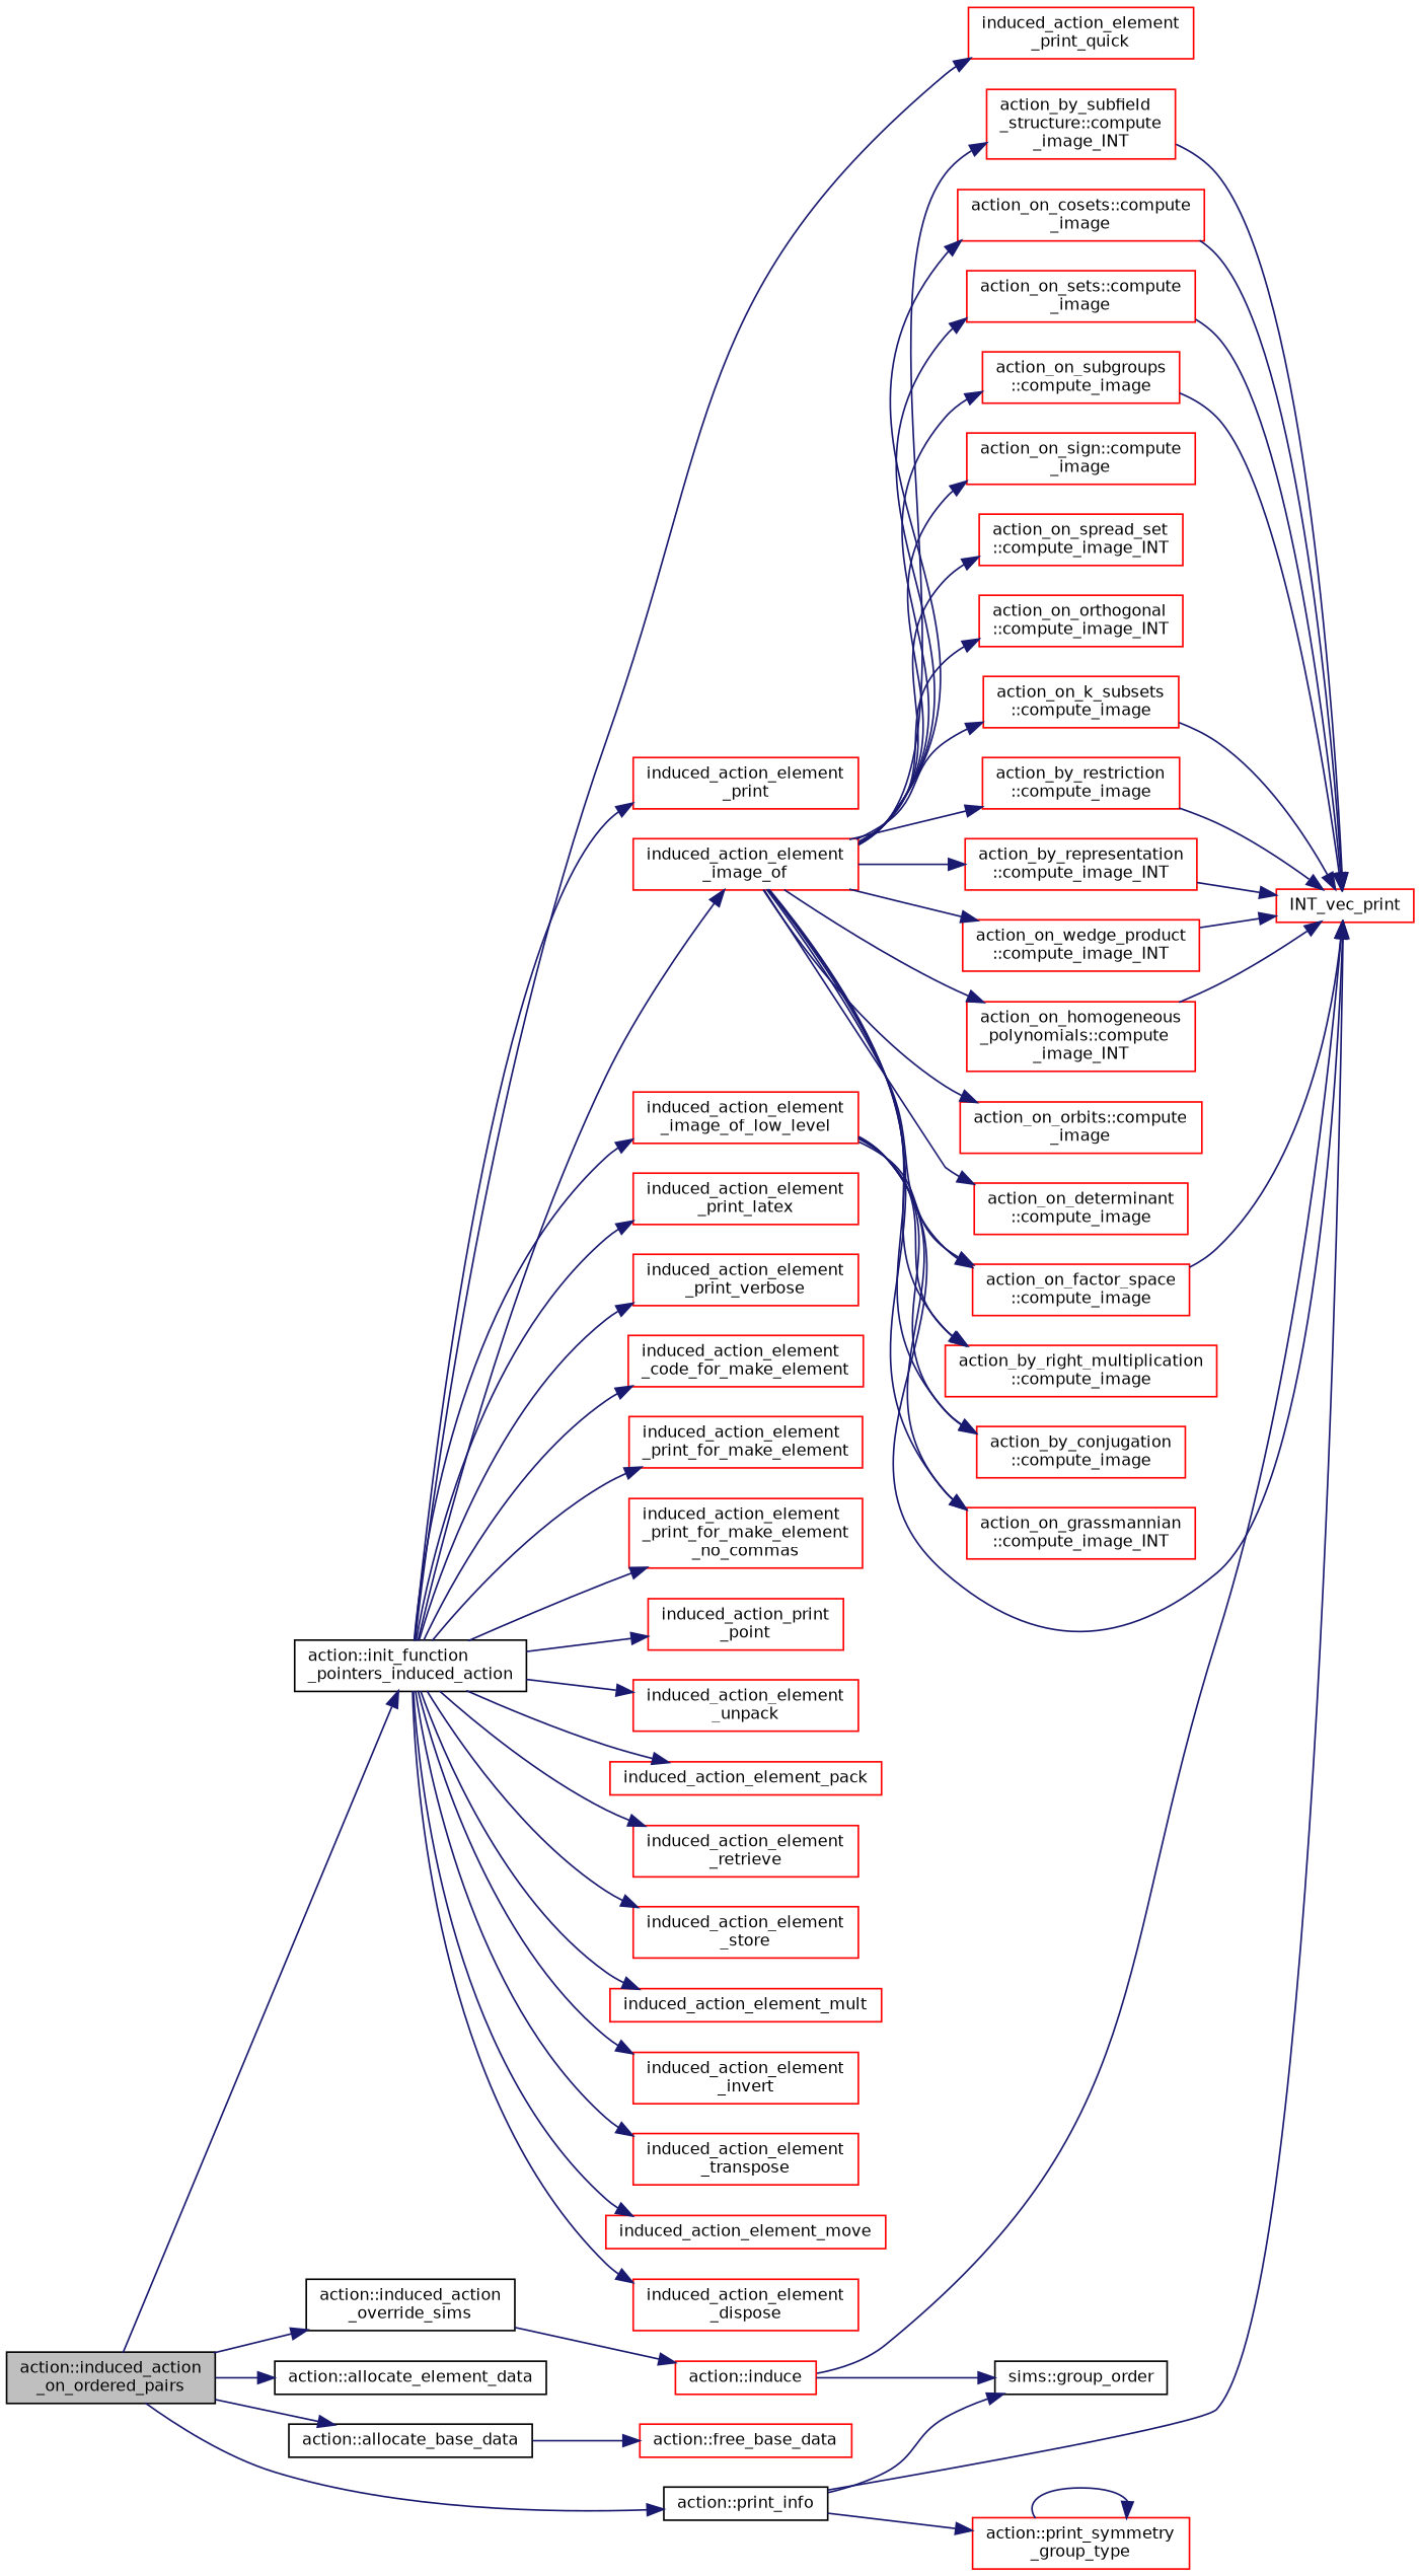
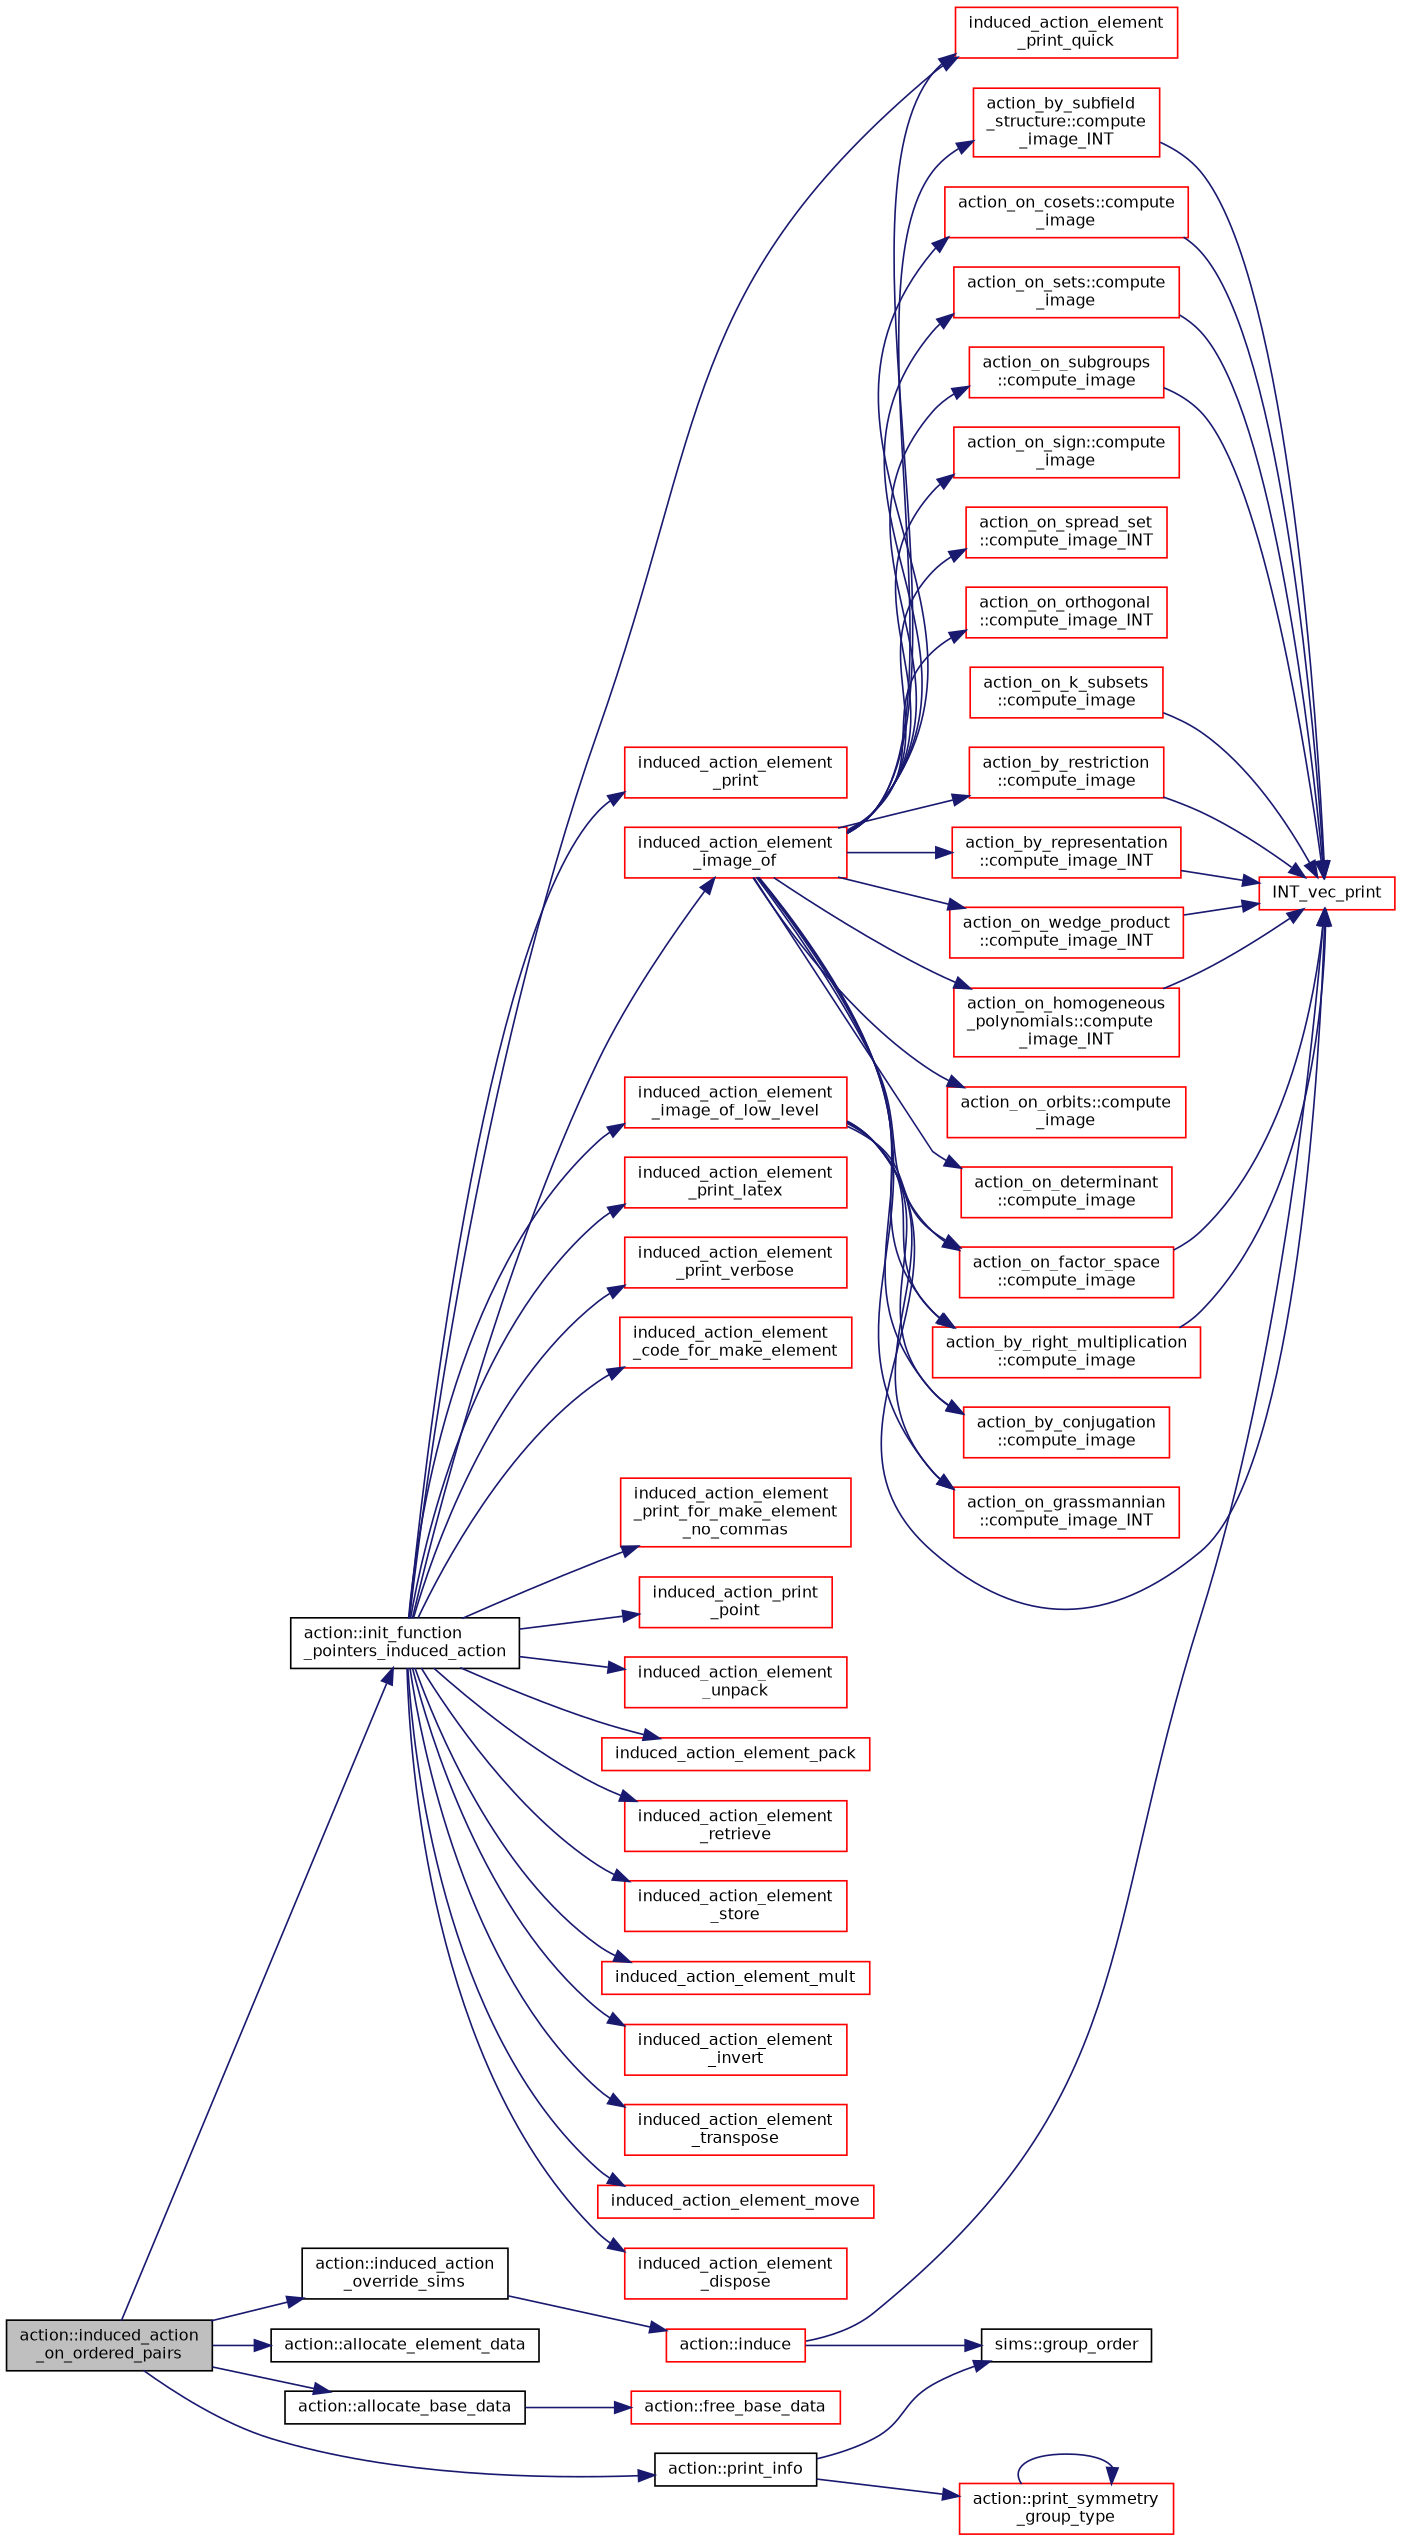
  digraph {
    rankdir=LR
    node [color=red fillcolor=white fontname=Helvetica fontsize=10 shape=record style=filled]
    edge [color=midnightblue fontname=Helvetica fontsize=10 labelfontname=Helvetica labelfontsize=10 style=solid]
    n1 [color=black fillcolor=grey75 fontcolor=black height=0.2 label="action::induced_action\l_on_ordered_pairs" width=0.4]
    n2 [color=black height=0.2 label="action::init_function\l_pointers_induced_action" width=0.4]
    n3 [color=black height=0.2 label="action::allocate_base_data" width=0.4]
    n4 [color=black height=0.2 label="action::allocate_element_data" width=0.4]
    n5 [color=black height=0.2 label="action::induced_action\l_override_sims" width=0.4]
    n6 [color=black height=0.2 label="action::print_info" width=0.4]
    n7 [height=0.2 label="induced_action_element\l_image_of" width=0.4]
    n8 [height=0.2 label="induced_action_element\l_image_of_low_level" width=0.4]
    n9 [height=0.2 label="induced_action_element\l_unpack" width=0.4]
    n10 [height=0.2 label=induced_action_element_pack width=0.4]
    n11 [height=0.2 label="induced_action_element\l_retrieve" width=0.4]
    n12 [height=0.2 label="induced_action_element\l_store" width=0.4]
    n13 [height=0.2 label=induced_action_element_mult width=0.4]
    n14 [height=0.2 label="induced_action_element\l_invert" width=0.4]
    n15 [height=0.2 label="induced_action_element\l_transpose" width=0.4]
    n16 [height=0.2 label=induced_action_element_move width=0.4]
    n17 [height=0.2 label="induced_action_element\l_dispose" width=0.4]
    n18 [height=0.2 label="induced_action_element\l_print" width=0.4]
    n19 [height=0.2 label="induced_action_element\l_print_quick" width=0.4]
    n20 [height=0.2 label="induced_action_element\l_print_latex" width=0.4]
    n21 [height=0.2 label="induced_action_element\l_print_verbose" width=0.4]
    n22 [height=0.2 label="induced_action_element\l_code_for_make_element" width=0.4]
-   n23 [height=0.2 label="induced_action_element\l_print_for_make_element" width=0.4]
    n24 [height=0.2 label="induced_action_element\l_print_for_make_element\l_no_commas" width=0.4]
    n25 [height=0.2 label="induced_action_print\l_point" width=0.4]
    n26 [height=0.2 label="action::free_base_data" width=0.4]
    n27 [height=0.2 label="action::induce" width=0.4]
    n28 [height=0.2 label=INT_vec_print width=0.4]
    n29 [color=black height=0.2 label="sims::group_order" width=0.4]
    n30 [height=0.2 label="action::print_symmetry\l_group_type" width=0.4]
    n31 [height=0.2 label="action_by_right_multiplication\l::compute_image" width=0.4]
    n32 [height=0.2 label="action_by_restriction\l::compute_image" width=0.4]
    n33 [height=0.2 label="action_by_conjugation\l::compute_image" width=0.4]
    n34 [height=0.2 label="action_by_representation\l::compute_image_INT" width=0.4]
    n35 [height=0.2 label="action_on_determinant\l::compute_image" width=0.4]
    n36 [height=0.2 label="action_on_sign::compute\l_image" width=0.4]
    n37 [height=0.2 label="action_on_grassmannian\l::compute_image_INT" width=0.4]
    n38 [height=0.2 label="action_on_spread_set\l::compute_image_INT" width=0.4]
    n39 [height=0.2 label="action_on_orthogonal\l::compute_image_INT" width=0.4]
    n40 [height=0.2 label="action_on_wedge_product\l::compute_image_INT" width=0.4]
    n41 [height=0.2 label="action_on_homogeneous\l_polynomials::compute\l_image_INT" width=0.4]
    n42 [height=0.2 label="action_by_subfield\l_structure::compute\l_image_INT" width=0.4]
    n43 [height=0.2 label="action_on_cosets::compute\l_image" width=0.4]
    n44 [height=0.2 label="action_on_factor_space\l::compute_image" width=0.4]
    n45 [height=0.2 label="action_on_sets::compute\l_image" width=0.4]
    n46 [height=0.2 label="action_on_subgroups\l::compute_image" width=0.4]
    n47 [height=0.2 label="action_on_k_subsets\l::compute_image" width=0.4]
    n48 [height=0.2 label="action_on_orbits::compute\l_image" width=0.4]
    n1 -> n2
    n1 -> n3
    n1 -> n4
    n1 -> n5
    n1 -> n6
    n2 -> n7
    n2 -> n8
    n2 -> n9
    n2 -> n10
    n2 -> n11
    n2 -> n12
    n2 -> n13
    n2 -> n14
    n2 -> n15
    n2 -> n16
    n2 -> n17
    n2 -> n18
    n2 -> n19
    n2 -> n20
    n2 -> n21
    n2 -> n22
-   n2 -> n23
    n2 -> n24
    n2 -> n25
    n3 -> n26
    n5 -> n27
-   n6 -> n28
+   n31 -> n28
    n6 -> n29
    n6 -> n30
    n7 -> n31
    n7 -> n32
    n7 -> n33
    n7 -> n34
    n7 -> n35
    n7 -> n36
    n7 -> n37
    n7 -> n38
    n7 -> n39
    n7 -> n40
    n7 -> n41
    n7 -> n42
    n7 -> n43
    n7 -> n44
    n7 -> n45
    n7 -> n46
-   n7 -> n47
+   n7 -> n19
    n7 -> n48
    n8 -> n28
    n8 -> n31
    n8 -> n33
    n8 -> n37
    n8 -> n44
    n27 -> n28
    n27 -> n29
    n30 -> n30
    n32 -> n28
    n34 -> n28
    n40 -> n28
    n41 -> n28
    n42 -> n28
    n43 -> n28
    n44 -> n28
    n45 -> n28
    n46 -> n28
    n47 -> n28
  }
